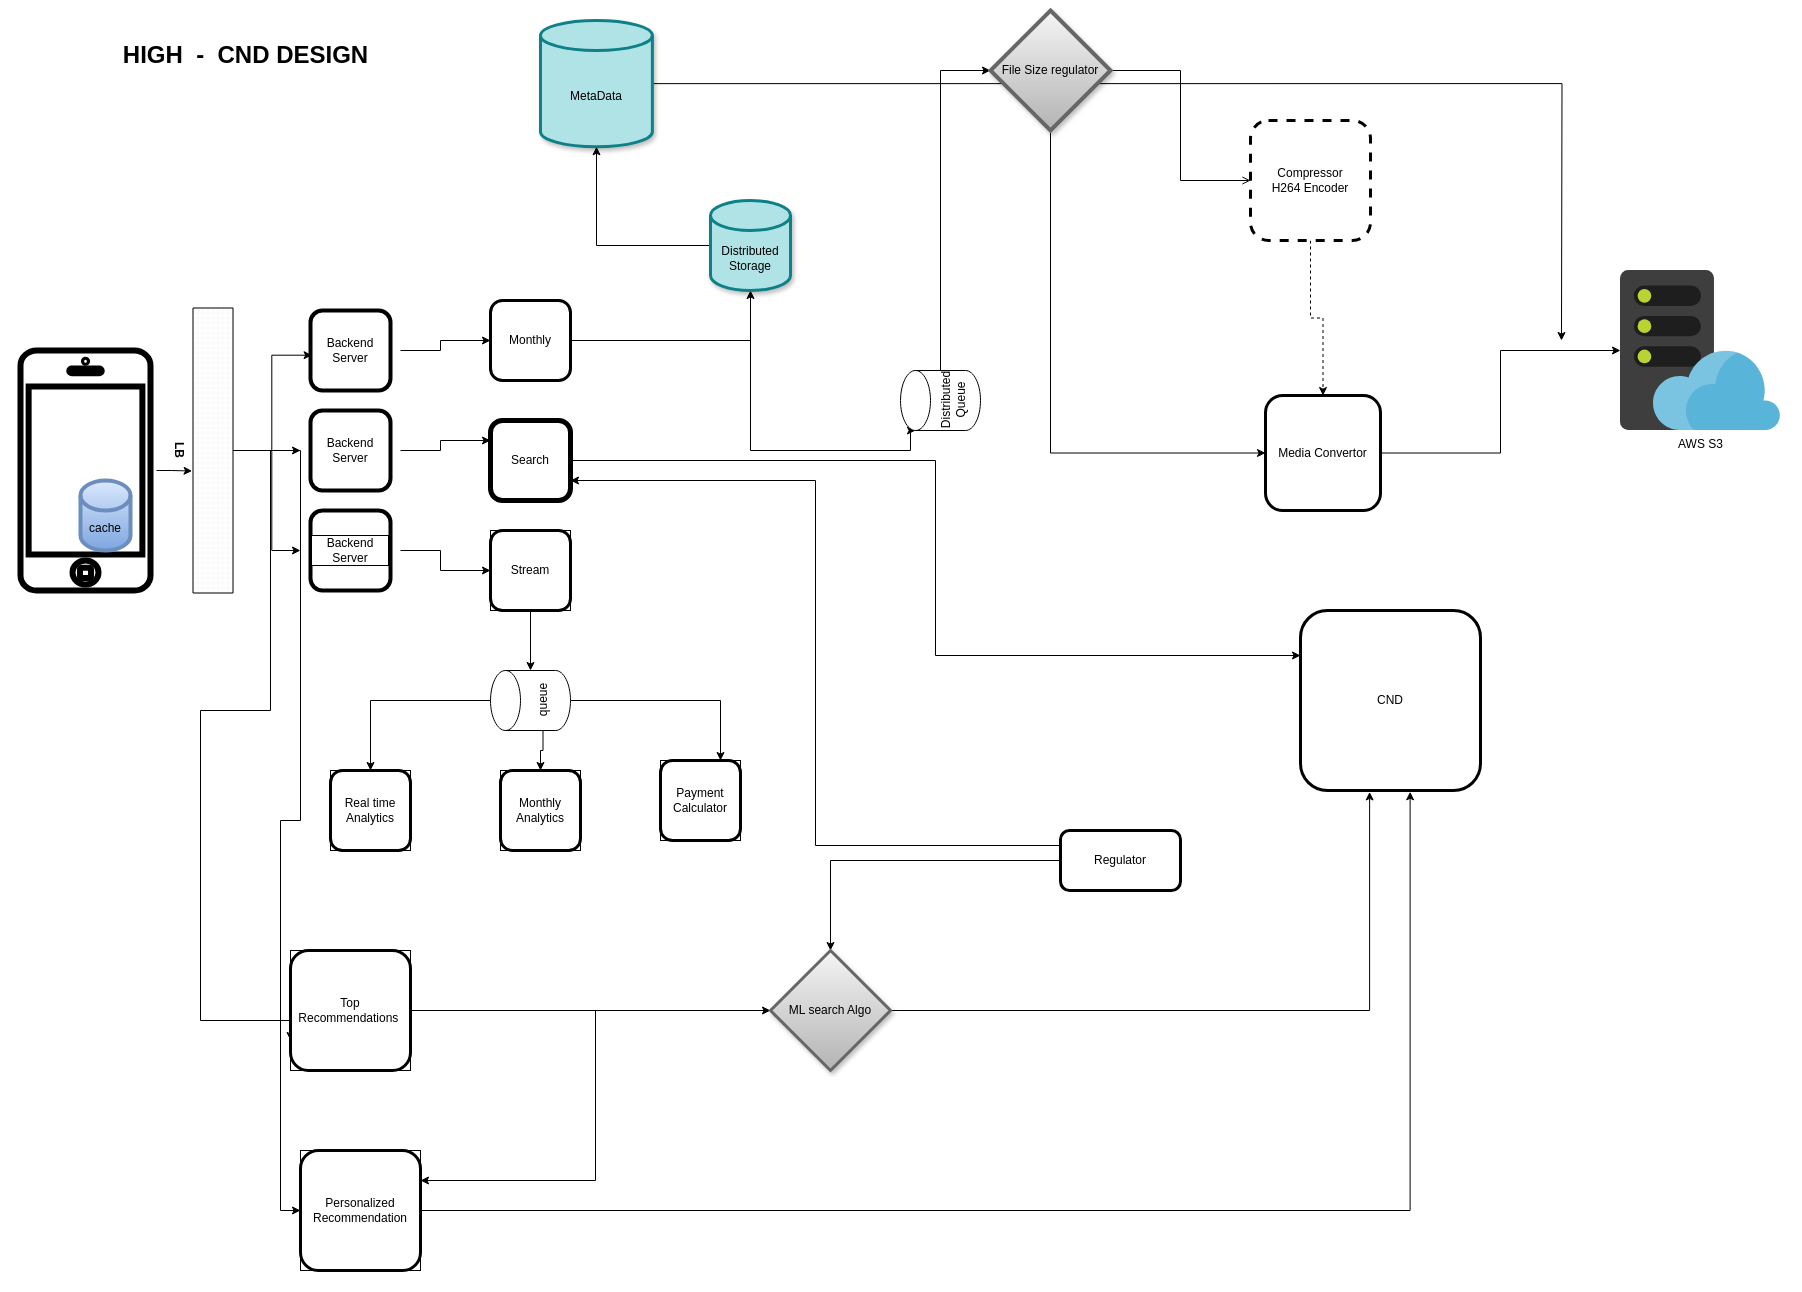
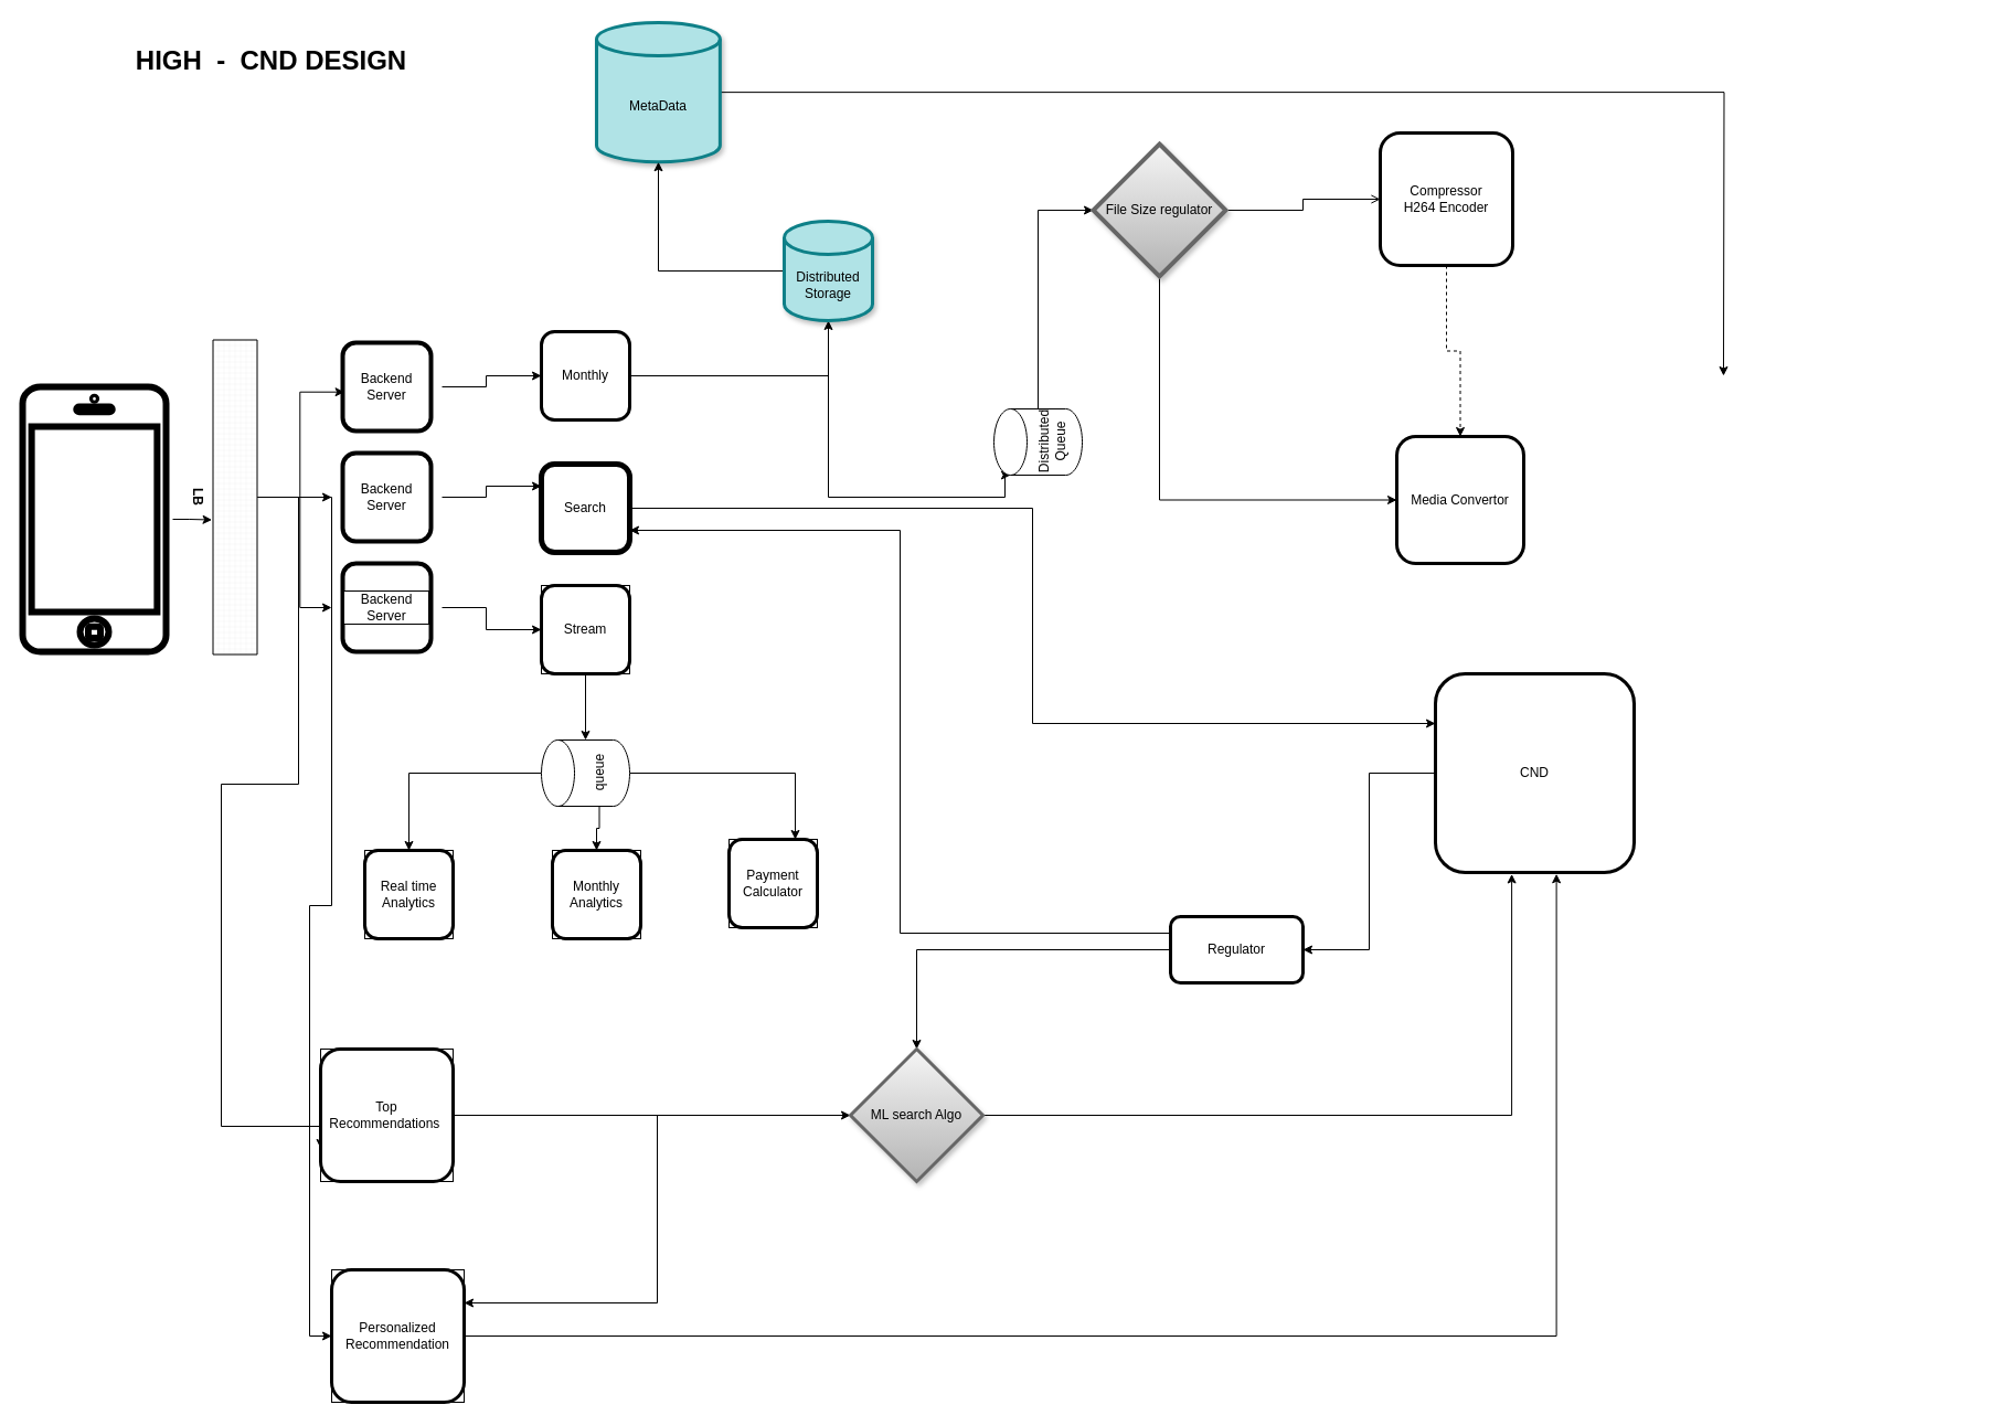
  <mxCell id="0" />
  <mxCell id="1" parent="0" />
  <mxCell id="2" style="edgeStyle=orthogonalEdgeStyle;rounded=0;orthogonalLoop=1;jettySize=auto;html=1;entryX=0.572;entryY=1.023;entryDx=0;entryDy=0;entryPerimeter=0;" edge="1" parent="1" source="3" target="7"><mxGeometry relative="1" as="geometry" /></mxCell>
  <mxCell id="3" value="" style="html=1;verticalLabelPosition=bottom;labelBackgroundColor=#ffffff;verticalAlign=top;shadow=0;dashed=0;strokeWidth=6;shape=mxgraph.ios7.misc.iphone;perimeterSpacing=6;rotation=0;" vertex="1" parent="1"><mxGeometry x="20" y="350" width="130" height="240" as="geometry" /></mxCell>
  <mxCell id="4" style="edgeStyle=orthogonalEdgeStyle;rounded=0;orthogonalLoop=1;jettySize=auto;html=1;exitX=0.5;exitY=0;exitDx=0;exitDy=0;exitPerimeter=0;entryX=0.116;entryY=0.547;entryDx=0;entryDy=0;entryPerimeter=0;" edge="1" parent="1" source="7" target="9"><mxGeometry relative="1" as="geometry" /></mxCell>
  <mxCell id="5" style="edgeStyle=orthogonalEdgeStyle;rounded=0;orthogonalLoop=1;jettySize=auto;html=1;" edge="1" parent="1" source="7" target="13"><mxGeometry relative="1" as="geometry" /></mxCell>
  <mxCell id="6" style="edgeStyle=orthogonalEdgeStyle;rounded=0;orthogonalLoop=1;jettySize=auto;html=1;" edge="1" parent="1" source="7" target="15"><mxGeometry relative="1" as="geometry" /></mxCell>
  <mxCell id="7" value="LB" style="verticalLabelPosition=bottom;verticalAlign=top;html=1;shape=mxgraph.basic.patternFillRect;fillStyle=grid;step=5;fillStrokeWidth=0.2;fillStrokeColor=#dddddd;rotation=90;fontStyle=1;whiteSpace=wrap;" vertex="1" parent="1"><mxGeometry x="70" y="430" width="285" height="40" as="geometry" /></mxCell>
  <mxCell id="8" style="edgeStyle=orthogonalEdgeStyle;rounded=0;orthogonalLoop=1;jettySize=auto;html=1;" edge="1" parent="1" source="9" target="18"><mxGeometry relative="1" as="geometry" /></mxCell>
  <mxCell id="9" value="Backend Server" style="whiteSpace=wrap;html=1;aspect=fixed;strokeWidth=4;rounded=1;glass=0;shadow=0;perimeterSpacing=10;" vertex="1" parent="1"><mxGeometry x="310" y="310" width="80" height="80" as="geometry" /></mxCell>
  <mxCell id="10" style="edgeStyle=orthogonalEdgeStyle;rounded=0;orthogonalLoop=1;jettySize=auto;html=1;entryX=0;entryY=0.25;entryDx=0;entryDy=0;" edge="1" parent="1" source="13" target="20"><mxGeometry relative="1" as="geometry" /></mxCell>
  <mxCell id="11" style="edgeStyle=orthogonalEdgeStyle;rounded=0;orthogonalLoop=1;jettySize=auto;html=1;entryX=0;entryY=0.75;entryDx=0;entryDy=0;" edge="1" parent="1" source="13" target="52"><mxGeometry relative="1" as="geometry"><mxPoint x="250" y="1010" as="targetPoint" /><Array as="points"><mxPoint x="270" y="450" /><mxPoint x="270" y="710" /><mxPoint x="200" y="710" /><mxPoint x="200" y="1020" /></Array></mxGeometry></mxCell>
  <mxCell id="12" style="edgeStyle=orthogonalEdgeStyle;rounded=0;orthogonalLoop=1;jettySize=auto;html=1;exitX=0;exitY=0.5;exitDx=0;exitDy=0;entryX=0;entryY=0.5;entryDx=0;entryDy=0;" edge="1" parent="1" source="13" target="57"><mxGeometry relative="1" as="geometry" /></mxCell>
  <mxCell id="13" value="Backend Server" style="whiteSpace=wrap;html=1;aspect=fixed;strokeWidth=4;rounded=1;glass=0;shadow=0;perimeterSpacing=10;" vertex="1" parent="1"><mxGeometry x="310" y="410" width="80" height="80" as="geometry" /></mxCell>
  <mxCell id="14" style="edgeStyle=orthogonalEdgeStyle;rounded=0;orthogonalLoop=1;jettySize=auto;html=1;" edge="1" parent="1" source="15" target="22"><mxGeometry relative="1" as="geometry" /></mxCell>
  <mxCell id="15" value="Backend Server" style="whiteSpace=wrap;html=1;aspect=fixed;labelBackgroundColor=default;labelBorderColor=default;strokeWidth=4;rounded=1;glass=0;shadow=0;perimeterSpacing=10;" vertex="1" parent="1"><mxGeometry x="310" y="510" width="80" height="80" as="geometry" /></mxCell>
  <mxCell id="16" value="&lt;h1&gt;&lt;b&gt;HIGH&amp;nbsp; -&amp;nbsp; CND DESIGN&lt;/b&gt;&lt;/h1&gt;" style="text;html=1;align=center;verticalAlign=middle;resizable=0;points=[];autosize=1;strokeColor=none;fillColor=none;" vertex="1" parent="1"><mxGeometry x="100" y="20" width="290" height="70" as="geometry" /></mxCell>
  <mxCell id="17" style="edgeStyle=orthogonalEdgeStyle;rounded=0;orthogonalLoop=1;jettySize=auto;html=1;entryX=0.5;entryY=1;entryDx=0;entryDy=0;entryPerimeter=0;" edge="1" parent="1" source="18" target="27"><mxGeometry relative="1" as="geometry" /></mxCell>
  <mxCell id="18" value="Monthly" style="whiteSpace=wrap;html=1;aspect=fixed;rounded=1;strokeWidth=3;" vertex="1" parent="1"><mxGeometry x="490" y="300" width="80" height="80" as="geometry" /></mxCell>
  <mxCell id="19" style="edgeStyle=orthogonalEdgeStyle;rounded=0;orthogonalLoop=1;jettySize=auto;html=1;exitX=1;exitY=0.5;exitDx=0;exitDy=0;entryX=0;entryY=0.25;entryDx=0;entryDy=0;" edge="1" parent="1" source="20" target="46"><mxGeometry relative="1" as="geometry" /></mxCell>
  <mxCell id="20" value="Search" style="whiteSpace=wrap;html=1;aspect=fixed;rounded=1;strokeWidth=5;" vertex="1" parent="1"><mxGeometry x="490" y="420" width="80" height="80" as="geometry" /></mxCell>
  <mxCell id="21" style="edgeStyle=orthogonalEdgeStyle;rounded=0;orthogonalLoop=1;jettySize=auto;html=1;exitX=0.5;exitY=1;exitDx=0;exitDy=0;" edge="1" parent="1" source="22" target="31"><mxGeometry relative="1" as="geometry" /></mxCell>
  <mxCell id="22" value="Stream" style="whiteSpace=wrap;html=1;aspect=fixed;" vertex="1" parent="1"><mxGeometry x="490" y="530" width="80" height="80" as="geometry" /></mxCell>
  <mxCell id="23" style="edgeStyle=orthogonalEdgeStyle;rounded=0;orthogonalLoop=1;jettySize=auto;html=1;exitX=1;exitY=0.5;exitDx=0;exitDy=0;exitPerimeter=0;" edge="1" parent="1" source="24"><mxGeometry relative="1" as="geometry"><mxPoint x="1561" y="340" as="targetPoint" /></mxGeometry></mxCell>
  <mxCell id="24" value="MetaData" style="shape=cylinder3;whiteSpace=wrap;html=1;boundedLbl=1;backgroundOutline=1;size=15;rotation=0;strokeWidth=3;shadow=1;fillColor=#b0e3e6;strokeColor=#0e8088;" vertex="1" parent="1"><mxGeometry x="540" y="20" width="111.87" height="126.25" as="geometry" /></mxCell>
  <mxCell id="25" style="edgeStyle=orthogonalEdgeStyle;rounded=0;orthogonalLoop=1;jettySize=auto;html=1;exitX=0;exitY=0.5;exitDx=0;exitDy=0;exitPerimeter=0;" edge="1" parent="1" source="27" target="24"><mxGeometry relative="1" as="geometry" /></mxCell>
  <mxCell id="26" style="edgeStyle=orthogonalEdgeStyle;rounded=0;orthogonalLoop=1;jettySize=auto;html=1;exitX=0.5;exitY=1;exitDx=0;exitDy=0;exitPerimeter=0;entryX=0;entryY=0;entryDx=0;entryDy=15;entryPerimeter=0;" edge="1" parent="1" source="27" target="33"><mxGeometry relative="1" as="geometry"><Array as="points"><mxPoint x="750" y="450" /><mxPoint x="910" y="450" /><mxPoint x="910" y="430" /></Array></mxGeometry></mxCell>
  <mxCell id="27" value="Distributed Storage" style="shape=cylinder3;whiteSpace=wrap;html=1;boundedLbl=1;backgroundOutline=1;size=15;rotation=0;strokeWidth=3;shadow=1;fillColor=#b0e3e6;strokeColor=#0e8088;" vertex="1" parent="1"><mxGeometry x="710" y="200" width="80" height="90" as="geometry" /></mxCell>
  <mxCell id="28" style="edgeStyle=orthogonalEdgeStyle;rounded=0;orthogonalLoop=1;jettySize=auto;html=1;entryX=0.5;entryY=0;entryDx=0;entryDy=0;" edge="1" parent="1" source="31" target="42"><mxGeometry relative="1" as="geometry" /></mxCell>
  <mxCell id="29" style="edgeStyle=orthogonalEdgeStyle;rounded=0;orthogonalLoop=1;jettySize=auto;html=1;exitX=0;exitY=0;exitDx=0;exitDy=52.5;exitPerimeter=0;entryX=0.5;entryY=0;entryDx=0;entryDy=0;" edge="1" parent="1" source="31" target="43"><mxGeometry relative="1" as="geometry" /></mxCell>
  <mxCell id="30" style="edgeStyle=orthogonalEdgeStyle;rounded=0;orthogonalLoop=1;jettySize=auto;html=1;exitX=0.5;exitY=1;exitDx=0;exitDy=0;exitPerimeter=0;entryX=0.75;entryY=0;entryDx=0;entryDy=0;" edge="1" parent="1" source="31" target="44"><mxGeometry relative="1" as="geometry" /></mxCell>
  <mxCell id="31" value="queue" style="shape=cylinder3;whiteSpace=wrap;html=1;boundedLbl=1;backgroundOutline=1;size=15;rotation=-90;" vertex="1" parent="1"><mxGeometry x="500" y="660" width="60" height="80" as="geometry" /></mxCell>
  <mxCell id="32" style="edgeStyle=orthogonalEdgeStyle;rounded=0;orthogonalLoop=1;jettySize=auto;html=1;exitX=1;exitY=0.5;exitDx=0;exitDy=0;exitPerimeter=0;entryX=0;entryY=0.5;entryDx=0;entryDy=0;" edge="1" parent="1" source="33" target="36"><mxGeometry relative="1" as="geometry" /></mxCell>
  <mxCell id="33" value="Distributed Queue" style="shape=cylinder3;whiteSpace=wrap;html=1;boundedLbl=1;backgroundOutline=1;size=15;rotation=-90;" vertex="1" parent="1"><mxGeometry x="910" y="360" width="60" height="80" as="geometry" /></mxCell>
  <mxCell id="34" style="edgeStyle=orthogonalEdgeStyle;rounded=0;orthogonalLoop=1;jettySize=auto;html=1;exitX=1;exitY=0.5;exitDx=0;exitDy=0;entryX=0;entryY=0.5;entryDx=0;entryDy=0;endArrow=open;" edge="1" parent="1" source="36" target="38"><mxGeometry relative="1" as="geometry" /></mxCell>
  <mxCell id="35" style="edgeStyle=orthogonalEdgeStyle;rounded=0;orthogonalLoop=1;jettySize=auto;html=1;exitX=0.5;exitY=1;exitDx=0;exitDy=0;entryX=0;entryY=0.5;entryDx=0;entryDy=0;" edge="1" parent="1" source="36" target="40"><mxGeometry relative="1" as="geometry" /></mxCell>
- <mxCell id="36" value="File Size regulator&lt;br&gt;" style="rhombus;whiteSpace=wrap;html=1;shadow=1;strokeWidth=4;fillColor=#f5f5f5;strokeColor=#666666;gradientColor=#b3b3b3;" vertex="1" parent="1"><mxGeometry x="990" y="10" width="120" height="120" as="geometry" /></mxCell>
+ <mxCell id="36" value="File Size regulator&lt;br&gt;" style="rhombus;whiteSpace=wrap;html=1;shadow=1;strokeWidth=4;fillColor=#f5f5f5;strokeColor=#666666;gradientColor=#b3b3b3;" vertex="1" parent="1"><mxGeometry x="990" y="130" width="120" height="120" as="geometry" /></mxCell>
  <mxCell id="37" style="edgeStyle=orthogonalEdgeStyle;rounded=0;orthogonalLoop=1;jettySize=auto;html=1;exitX=0.5;exitY=1;exitDx=0;exitDy=0;dashed=1;" edge="1" parent="1" source="38" target="40"><mxGeometry relative="1" as="geometry" /></mxCell>
- <mxCell id="38" value="Compressor&lt;br&gt;H264 Encoder" style="whiteSpace=wrap;html=1;aspect=fixed;rounded=1;strokeWidth=3;dashed=1;" vertex="1" parent="1"><mxGeometry x="1250" y="120" width="120" height="120" as="geometry" /></mxCell>
- <mxCell id="39" style="edgeStyle=orthogonalEdgeStyle;rounded=0;orthogonalLoop=1;jettySize=auto;html=1;" edge="1" parent="1" source="40" target="41"><mxGeometry relative="1" as="geometry" /></mxCell>
+ <mxCell id="38" value="Compressor&lt;br&gt;H264 Encoder" style="whiteSpace=wrap;html=1;aspect=fixed;rounded=1;strokeWidth=3;" vertex="1" parent="1"><mxGeometry x="1250" y="120" width="120" height="120" as="geometry" /></mxCell>
  <mxCell id="40" value="Media Convertor" style="whiteSpace=wrap;html=1;aspect=fixed;rounded=1;strokeWidth=3;" vertex="1" parent="1"><mxGeometry x="1265" y="395" width="115" height="115" as="geometry" /></mxCell>
- <mxCell id="41" value="AWS S3" style="image;sketch=0;aspect=fixed;html=1;points=[];align=center;fontSize=12;image=img/lib/mscae/WebHosting.svg;" vertex="1" parent="1"><mxGeometry x="1620" y="270" width="160" height="160" as="geometry" /></mxCell>
  <mxCell id="42" value="Real time Analytics" style="whiteSpace=wrap;html=1;aspect=fixed;" vertex="1" parent="1"><mxGeometry x="330" y="770" width="80" height="80" as="geometry" /></mxCell>
  <mxCell id="43" value="Monthly Analytics" style="whiteSpace=wrap;html=1;aspect=fixed;" vertex="1" parent="1"><mxGeometry x="500" y="770" width="80" height="80" as="geometry" /></mxCell>
  <mxCell id="44" value="Payment Calculator" style="whiteSpace=wrap;html=1;aspect=fixed;" vertex="1" parent="1"><mxGeometry x="660" y="760" width="80" height="80" as="geometry" /></mxCell>
+ <mxCell id="45" style="edgeStyle=orthogonalEdgeStyle;rounded=0;orthogonalLoop=1;jettySize=auto;html=1;entryX=1;entryY=0.5;entryDx=0;entryDy=0;" edge="1" parent="1" source="46" target="49"><mxGeometry relative="1" as="geometry" /></mxCell>
  <mxCell id="46" value="CND" style="whiteSpace=wrap;html=1;aspect=fixed;rounded=1;strokeWidth=3;" vertex="1" parent="1"><mxGeometry x="1300" y="610" width="180" height="180" as="geometry" /></mxCell>
  <mxCell id="47" style="edgeStyle=orthogonalEdgeStyle;rounded=0;orthogonalLoop=1;jettySize=auto;html=1;exitX=0;exitY=0.25;exitDx=0;exitDy=0;entryX=1;entryY=0.75;entryDx=0;entryDy=0;" edge="1" parent="1" source="49" target="20"><mxGeometry relative="1" as="geometry" /></mxCell>
  <mxCell id="48" style="edgeStyle=orthogonalEdgeStyle;rounded=0;orthogonalLoop=1;jettySize=auto;html=1;" edge="1" parent="1" source="49" target="55"><mxGeometry relative="1" as="geometry" /></mxCell>
  <mxCell id="49" value="Regulator" style="rounded=1;whiteSpace=wrap;html=1;strokeWidth=3;" vertex="1" parent="1"><mxGeometry x="1060" y="830" width="120" height="60" as="geometry" /></mxCell>
- <mxCell id="50" value="cache&lt;br&gt;" style="shape=cylinder3;whiteSpace=wrap;html=1;boundedLbl=1;backgroundOutline=1;size=15;fillColor=#dae8fc;gradientColor=#7ea6e0;strokeColor=#6c8ebf;strokeWidth=4;" vertex="1" parent="1"><mxGeometry x="80" y="480" width="50" height="70" as="geometry" /></mxCell>
  <mxCell id="51" style="edgeStyle=orthogonalEdgeStyle;rounded=0;orthogonalLoop=1;jettySize=auto;html=1;exitX=1;exitY=0.5;exitDx=0;exitDy=0;" edge="1" parent="1" source="52" target="55"><mxGeometry relative="1" as="geometry" /></mxCell>
  <mxCell id="52" value="Top Recommendations&amp;nbsp;" style="whiteSpace=wrap;html=1;aspect=fixed;" vertex="1" parent="1"><mxGeometry x="290" y="950" width="120" height="120" as="geometry" /></mxCell>
  <mxCell id="53" style="edgeStyle=orthogonalEdgeStyle;rounded=0;orthogonalLoop=1;jettySize=auto;html=1;exitX=1;exitY=0.5;exitDx=0;exitDy=0;entryX=0.384;entryY=1.008;entryDx=0;entryDy=0;entryPerimeter=0;" edge="1" parent="1" source="55" target="46"><mxGeometry relative="1" as="geometry" /></mxCell>
  <mxCell id="54" style="edgeStyle=orthogonalEdgeStyle;rounded=0;orthogonalLoop=1;jettySize=auto;html=1;entryX=1;entryY=0.25;entryDx=0;entryDy=0;" edge="1" parent="1" source="55" target="57"><mxGeometry relative="1" as="geometry" /></mxCell>
  <mxCell id="55" value="ML search Algo" style="rhombus;whiteSpace=wrap;html=1;shadow=1;strokeWidth=3;fillColor=#f5f5f5;strokeColor=#666666;gradientColor=#b3b3b3;" vertex="1" parent="1"><mxGeometry x="770" y="950" width="120" height="120" as="geometry" /></mxCell>
  <mxCell id="56" style="edgeStyle=orthogonalEdgeStyle;rounded=0;orthogonalLoop=1;jettySize=auto;html=1;entryX=0.609;entryY=1.007;entryDx=0;entryDy=0;entryPerimeter=0;" edge="1" parent="1" source="57" target="46"><mxGeometry relative="1" as="geometry" /></mxCell>
  <mxCell id="57" value="Personalized Recommendation" style="whiteSpace=wrap;html=1;aspect=fixed;" vertex="1" parent="1"><mxGeometry x="300" y="1150" width="120" height="120" as="geometry" /></mxCell>
  <mxCell id="58" value="Top Recommendations&amp;nbsp;" style="whiteSpace=wrap;html=1;aspect=fixed;rounded=1;strokeWidth=3;" vertex="1" parent="1"><mxGeometry x="290" y="950" width="120" height="120" as="geometry" /></mxCell>
  <mxCell id="59" value="Personalized Recommendation" style="whiteSpace=wrap;html=1;aspect=fixed;rounded=1;strokeWidth=3;" vertex="1" parent="1"><mxGeometry x="300" y="1150" width="120" height="120" as="geometry" /></mxCell>
  <mxCell id="60" value="Real time Analytics" style="whiteSpace=wrap;html=1;aspect=fixed;rounded=1;strokeWidth=3;" vertex="1" parent="1"><mxGeometry x="330" y="770" width="80" height="80" as="geometry" /></mxCell>
  <mxCell id="61" value="Monthly Analytics" style="whiteSpace=wrap;html=1;aspect=fixed;rounded=1;strokeWidth=3;" vertex="1" parent="1"><mxGeometry x="500" y="770" width="80" height="80" as="geometry" /></mxCell>
  <mxCell id="62" value="Payment Calculator" style="whiteSpace=wrap;html=1;aspect=fixed;rounded=1;strokeWidth=3;" vertex="1" parent="1"><mxGeometry x="660" y="760" width="80" height="80" as="geometry" /></mxCell>
  <mxCell id="63" value="Stream" style="whiteSpace=wrap;html=1;aspect=fixed;rounded=1;strokeWidth=3;" vertex="1" parent="1"><mxGeometry x="490" y="530" width="80" height="80" as="geometry" /></mxCell>
